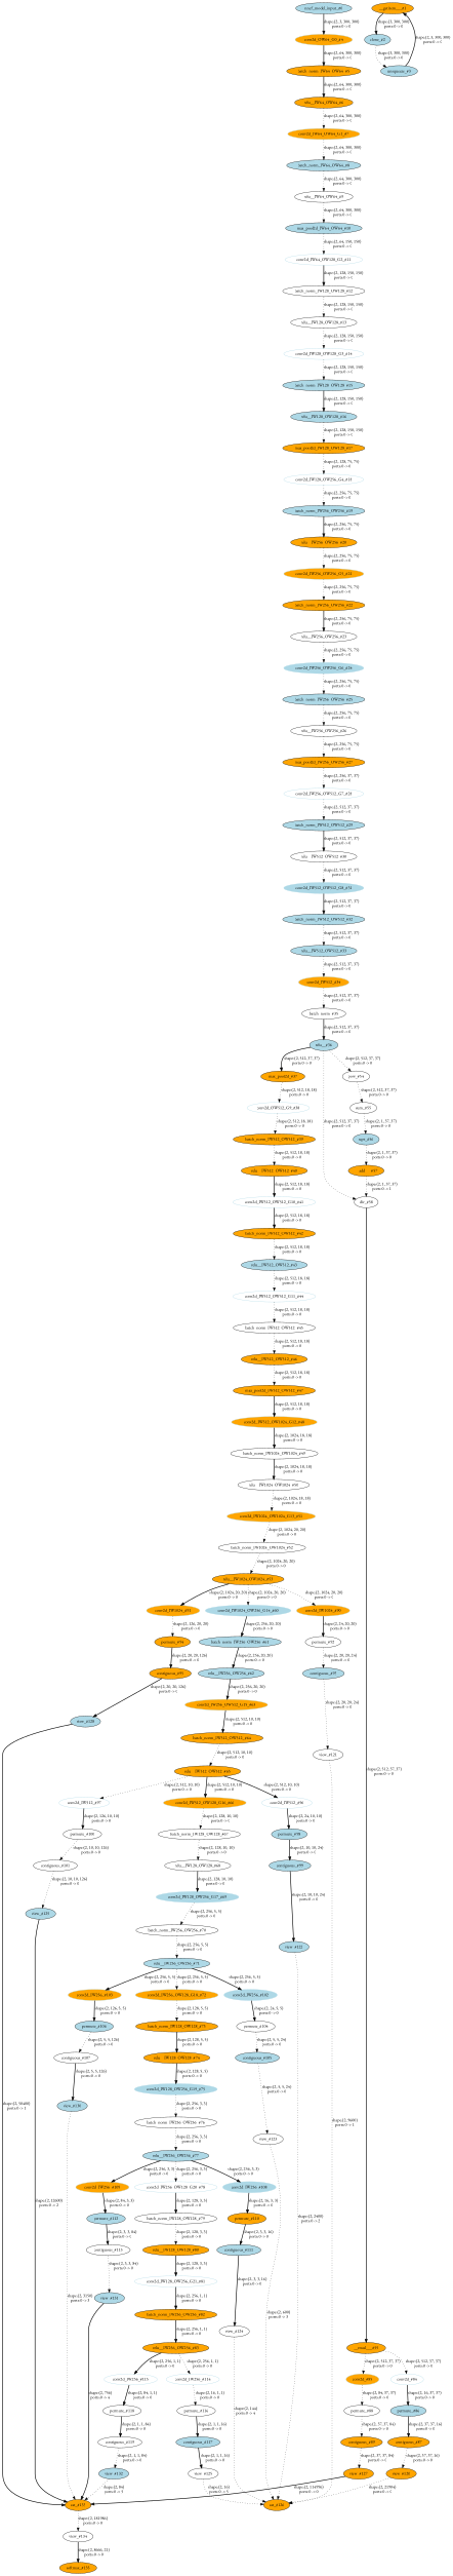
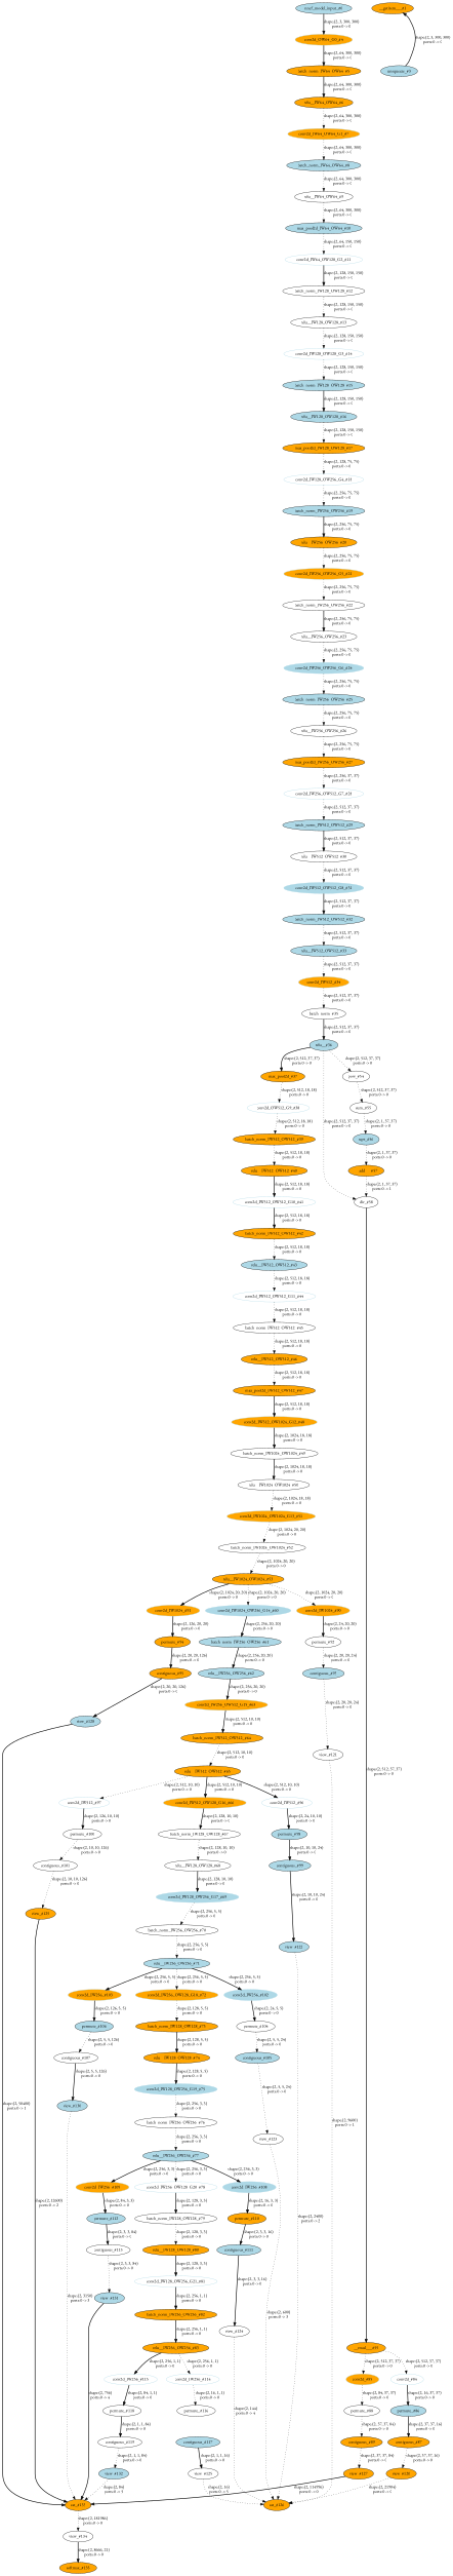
  strict digraph {
    fontname="EB Garamond"
    node [fillcolor=white fontname="EB Garamond" style=filled type=conv2d]
    edge [fontname="EB Garamond" style=dotted]
    n1 [fillcolor=lightblue label="nncf_model_input_#0" type=nncf_model_input]
    n2 [color=lightblue fillcolor=orange label="conv2d_OW64_G0_#4"]
    n3 [fillcolor=orange label="__getitem___#1" type=__getitem__]
-   n4 [fillcolor=lightblue label="clone_#2" type=clone]
    n5 [fillcolor=orange label="batch_norm_IW64_OW64_#5" type=batch_norm]
    n6 [fillcolor=lightblue label="unsqueeze_#3" type=unsqueeze]
    n7 [fillcolor=orange label="relu__IW64_OW64_#6" type=relu_]
    n8 [color=lightblue fillcolor=orange label="conv2d_IW64_OW64_G1_#7"]
    n9 [fillcolor=lightblue label="batch_norm_IW64_OW64_#8" type=batch_norm]
    n10 [label="relu__IW64_OW64_#9" type=relu_]
    n11 [fillcolor=lightblue label="max_pool2d_IW64_OW64_#10" type=max_pool2d]
    n12 [color=lightblue label="conv2d_IW64_OW128_G2_#11"]
    n13 [label="batch_norm_IW128_OW128_#12" type=batch_norm]
    n14 [label="relu__IW128_OW128_#13" type=relu_]
    n15 [color=lightblue label="conv2d_IW128_OW128_G3_#14"]
    n16 [fillcolor=lightblue label="batch_norm_IW128_OW128_#15" type=batch_norm]
    n17 [fillcolor=lightblue label="relu__IW128_OW128_#16" type=relu_]
    n18 [fillcolor=orange label="max_pool2d_IW128_OW128_#17" type=max_pool2d]
    n19 [color=lightblue label="conv2d_IW128_OW256_G4_#18"]
    n20 [fillcolor=lightblue label="batch_norm_IW256_OW256_#19" type=batch_norm]
    n21 [fillcolor=orange label="relu__IW256_OW256_#20" type=relu_]
    n22 [color=lightblue fillcolor=orange label="conv2d_IW256_OW256_G5_#21"]
-   n23 [fillcolor=orange label="batch_norm_IW256_OW256_#22" type=batch_norm]
+   n23 [label="batch_norm_IW256_OW256_#22" type=batch_norm]
    n24 [label="relu__IW256_OW256_#23" type=relu_]
    n25 [color=lightblue fillcolor=lightblue label="conv2d_IW256_OW256_G6_#24"]
    n26 [fillcolor=lightblue label="batch_norm_IW256_OW256_#25" type=batch_norm]
    n27 [label="relu__IW256_OW256_#26" type=relu_]
    n28 [fillcolor=orange label="max_pool2d_IW256_OW256_#27" type=max_pool2d]
    n29 [color=lightblue label="conv2d_IW256_OW512_G7_#28"]
    n30 [fillcolor=lightblue label="batch_norm_IW512_OW512_#29" type=batch_norm]
    n31 [label="relu__IW512_OW512_#30" type=relu_]
    n32 [color=lightblue fillcolor=lightblue label="conv2d_IW512_OW512_G8_#31"]
    n33 [fillcolor=lightblue label="batch_norm_IW512_OW512_#32" type=batch_norm]
    n34 [fillcolor=lightblue label="relu__IW512_OW512_#33" type=relu_]
    n35 [color=lightblue fillcolor=orange label="conv2d_IW512_#34"]
    n36 [label="batch_norm_#35" type=batch_norm]
    n37 [fillcolor=lightblue label="relu__#36" type=relu_]
    n38 [fillcolor=orange label="max_pool2d_#37" type=max_pool2d]
    n39 [label="pow_#54" type=pow]
    n40 [label="div_#58" type=div]
    n41 [color=lightblue label="conv2d_OW512_G9_#38"]
    n42 [label="sum_#55" type=sum]
    n43 [fillcolor=orange label="__rmul___#59" type=__rmul__]
    n44 [fillcolor=orange label="batch_norm_IW512_OW512_#39" type=batch_norm]
    n45 [fillcolor=orange label="relu__IW512_OW512_#40" type=relu_]
    n46 [color=lightblue label="conv2d_IW512_OW512_G10_#41"]
    n47 [fillcolor=orange label="batch_norm_IW512_OW512_#42" type=batch_norm]
    n48 [fillcolor=lightblue label="relu__IW512_OW512_#43" type=relu_]
    n49 [color=lightblue label="conv2d_IW512_OW512_G11_#44"]
    n50 [label="batch_norm_IW512_OW512_#45" type=batch_norm]
    n51 [fillcolor=orange label="relu__IW512_OW512_#46" type=relu_]
    n52 [fillcolor=orange label="max_pool2d_IW512_OW512_#47" type=max_pool2d]
    n53 [color=lightblue fillcolor=orange label="conv2d_IW512_OW1024_G12_#48"]
    n54 [label="batch_norm_IW1024_OW1024_#49" type=batch_norm]
    n55 [label="relu__IW1024_OW1024_#50" type=relu_]
    n56 [color=lightblue fillcolor=orange label="conv2d_IW1024_OW1024_G13_#51"]
    n57 [label="batch_norm_IW1024_OW1024_#52" type=batch_norm]
    n58 [fillcolor=orange label="relu__IW1024_OW1024_#53" type=relu_]
    n59 [color=lightblue fillcolor=lightblue label="conv2d_IW1024_OW256_G14_#60"]
    n60 [color=lightblue fillcolor=orange label="conv2d_IW1024_#90"]
    n61 [color=lightblue fillcolor=orange label="conv2d_IW1024_#91"]
    n62 [fillcolor=lightblue label="batch_norm_IW256_OW256_#61" type=batch_norm]
    n63 [label="permute_#92" type=permute]
    n64 [fillcolor=orange label="permute_#94" type=permute]
    n65 [fillcolor=lightblue label="sqrt_#56" type=sqrt]
    n66 [fillcolor=orange label="__add___#57" type=__add__]
    n67 [color=lightblue label="conv2d_#84"]
    n68 [color=lightblue fillcolor=orange label="conv2d_#85"]
    n69 [fillcolor=lightblue label="permute_#86" type=permute]
    n70 [label="permute_#88" type=permute]
    n71 [fillcolor=lightblue label="relu__IW256_OW256_#62" type=relu_]
    n72 [color=lightblue fillcolor=orange label="conv2d_IW256_OW512_G15_#63"]
    n73 [fillcolor=orange label="batch_norm_IW512_OW512_#64" type=batch_norm]
    n74 [fillcolor=orange label="relu__IW512_OW512_#65" type=relu_]
    n75 [color=lightblue fillcolor=orange label="conv2d_IW512_OW128_G16_#66"]
    n76 [color=lightblue label="conv2d_IW512_#96"]
    n77 [color=lightblue label="conv2d_IW512_#97"]
    n78 [label="batch_norm_IW128_OW128_#67" type=batch_norm]
    n79 [fillcolor=lightblue label="permute_#98" type=permute]
    n80 [label="permute_#100" type=permute]
    n81 [label="relu__IW128_OW128_#68" type=relu_]
    n82 [color=lightblue fillcolor=lightblue label="conv2d_IW128_OW256_G17_#69"]
    n83 [label="batch_norm_IW256_OW256_#70" type=batch_norm]
    n84 [fillcolor=lightblue label="relu__IW256_OW256_#71" type=relu_]
    n85 [color=lightblue fillcolor=orange label="conv2d_IW256_OW128_G18_#72"]
    n86 [color=lightblue fillcolor=lightblue label="conv2d_IW256_#102"]
    n87 [color=lightblue fillcolor=orange label="conv2d_IW256_#103"]
    n88 [fillcolor=orange label="batch_norm_IW128_OW128_#73" type=batch_norm]
    n89 [label="permute_#104" type=permute]
    n90 [fillcolor=lightblue label="permute_#106" type=permute]
    n91 [fillcolor=orange label="relu__IW128_OW128_#74" type=relu_]
    n92 [color=lightblue fillcolor=lightblue label="conv2d_IW128_OW256_G19_#75"]
    n93 [label="batch_norm_IW256_OW256_#76" type=batch_norm]
    n94 [fillcolor=lightblue label="relu__IW256_OW256_#77" type=relu_]
    n95 [color=lightblue label="conv2d_IW256_OW128_G20_#78"]
    n96 [color=lightblue fillcolor=lightblue label="conv2d_IW256_#108"]
    n97 [color=lightblue fillcolor=orange label="conv2d_IW256_#109"]
    n98 [label="batch_norm_IW128_OW128_#79" type=batch_norm]
    n99 [fillcolor=orange label="permute_#110" type=permute]
    n100 [fillcolor=lightblue label="permute_#112" type=permute]
    n101 [fillcolor=orange label="relu__IW128_OW128_#80" type=relu_]
    n102 [color=lightblue label="conv2d_IW128_OW256_G21_#81"]
    n103 [fillcolor=orange label="batch_norm_IW256_OW256_#82" type=batch_norm]
    n104 [fillcolor=orange label="relu__IW256_OW256_#83" type=relu_]
    n105 [color=lightblue label="conv2d_IW256_#114"]
    n106 [color=lightblue label="conv2d_IW256_#115"]
    n107 [label="permute_#116" type=permute]
    n108 [label="permute_#118" type=permute]
    n109 [fillcolor=orange label="contiguous_#87" type=contiguous]
    n110 [fillcolor=orange label="contiguous_#89" type=contiguous]
    n111 [fillcolor=orange label="view_#120" type=view]
    n112 [fillcolor=orange label="cat_#126" type=cat]
    n113 [fillcolor=orange label="view_#127" type=view]
    n114 [fillcolor=orange label="cat_#133" type=cat]
    n115 [fillcolor=lightblue label="contiguous_#93" type=contiguous]
    n116 [fillcolor=orange label="contiguous_#95" type=contiguous]
    n117 [label="view_#121" type=view]
    n118 [fillcolor=lightblue label="view_#128" type=view]
    n119 [fillcolor=lightblue label="contiguous_#99" type=contiguous]
    n120 [label="contiguous_#101" type=contiguous]
    n121 [fillcolor=lightblue label="view_#122" type=view]
-   n122 [fillcolor=lightblue label="view_#129" type=view]
+   n122 [fillcolor=orange label="view_#129" type=view]
    n123 [fillcolor=lightblue label="contiguous_#105" type=contiguous]
    n124 [label="contiguous_#107" type=contiguous]
    n125 [label="view_#123" type=view]
    n126 [fillcolor=lightblue label="view_#130" type=view]
    n127 [fillcolor=lightblue label="contiguous_#111" type=contiguous]
    n128 [label="contiguous_#113" type=contiguous]
    n129 [label="view_#124" type=view]
    n130 [fillcolor=lightblue label="view_#131" type=view]
    n131 [fillcolor=lightblue label="contiguous_#117" type=contiguous]
    n132 [label="contiguous_#119" type=contiguous]
    n133 [label="view_#125" type=view]
    n134 [fillcolor=lightblue label="view_#132" type=view]
    n135 [label="view_#134" type=view]
    n136 [fillcolor=orange label="softmax_#135" type=softmax]
    n1 -> n2 [label="shape:(2, 3, 300, 300)\nports:0 -> 0" style=bold]
    n2 -> n5 [label="shape:(2, 64, 300, 300)\nports:0 -> 0" style=bold]
-   n3 -> n4 [label="shape:(3, 300, 300)\nports:0 -> 0" style=bold]
-   n4 -> n6 [label="shape:(3, 300, 300)\nports:0 -> 0"]
    n5 -> n7 [label="shape:(2, 64, 300, 300)\nports:0 -> 0" style=bold]
    n6 -> n3 [label="shape:(2, 3, 300, 300)\nports:0 -> 0" style=bold]
    n7 -> n8 [label="shape:(2, 64, 300, 300)\nports:0 -> 0"]
    n8 -> n9 [label="shape:(2, 64, 300, 300)\nports:0 -> 0"]
    n9 -> n10 [label="shape:(2, 64, 300, 300)\nports:0 -> 0"]
    n10 -> n11 [label="shape:(2, 64, 300, 300)\nports:0 -> 0"]
    n11 -> n12 [label="shape:(2, 64, 150, 150)\nports:0 -> 0"]
    n12 -> n13 [label="shape:(2, 128, 150, 150)\nports:0 -> 0" style=bold]
    n13 -> n14 [label="shape:(2, 128, 150, 150)\nports:0 -> 0"]
    n14 -> n15 [label="shape:(2, 128, 150, 150)\nports:0 -> 0"]
    n15 -> n16 [label="shape:(2, 128, 150, 150)\nports:0 -> 0"]
    n16 -> n17 [label="shape:(2, 128, 150, 150)\nports:0 -> 0" style=bold]
    n17 -> n18 [label="shape:(2, 128, 150, 150)\nports:0 -> 0"]
    n18 -> n19 [label="shape:(2, 128, 75, 75)\nports:0 -> 0"]
    n19 -> n20 [label="shape:(2, 256, 75, 75)\nports:0 -> 0"]
    n20 -> n21 [label="shape:(2, 256, 75, 75)\nports:0 -> 0" style=bold]
    n21 -> n22 [label="shape:(2, 256, 75, 75)\nports:0 -> 0"]
    n22 -> n23 [label="shape:(2, 256, 75, 75)\nports:0 -> 0"]
    n23 -> n24 [label="shape:(2, 256, 75, 75)\nports:0 -> 0" style=bold]
    n24 -> n25 [label="shape:(2, 256, 75, 75)\nports:0 -> 0"]
    n25 -> n26 [label="shape:(2, 256, 75, 75)\nports:0 -> 0"]
    n26 -> n27 [label="shape:(2, 256, 75, 75)\nports:0 -> 0"]
    n27 -> n28 [label="shape:(2, 256, 75, 75)\nports:0 -> 0"]
    n28 -> n29 [label="shape:(2, 256, 37, 37)\nports:0 -> 0"]
    n29 -> n30 [label="shape:(2, 512, 37, 37)\nports:0 -> 0"]
    n30 -> n31 [label="shape:(2, 512, 37, 37)\nports:0 -> 0" style=bold]
    n31 -> n32 [label="shape:(2, 512, 37, 37)\nports:0 -> 0"]
    n32 -> n33 [label="shape:(2, 512, 37, 37)\nports:0 -> 0" style=bold]
    n33 -> n34 [label="shape:(2, 512, 37, 37)\nports:0 -> 0"]
    n34 -> n35 [label="shape:(2, 512, 37, 37)\nports:0 -> 0"]
    n35 -> n36 [label="shape:(2, 512, 37, 37)\nports:0 -> 0"]
    n36 -> n37 [label="shape:(2, 512, 37, 37)\nports:0 -> 0" style=bold]
    n37 -> n38 [label="shape:(2, 512, 37, 37)\nports:0 -> 0" style=bold]
    n37 -> n39 [label="shape:(2, 512, 37, 37)\nports:0 -> 0"]
    n37 -> n40 [label="shape:(2, 512, 37, 37)\nports:0 -> 0"]
    n38 -> n41 [label="shape:(2, 512, 18, 18)\nports:0 -> 0"]
    n39 -> n42 [label="shape:(2, 512, 37, 37)\nports:0 -> 0"]
    n40 -> n43 [label="shape:(2, 512, 37, 37)\nports:0 -> 0" style=bold]
    n41 -> n44 [label="shape:(2, 512, 18, 18)\nports:0 -> 0"]
    n42 -> n65 [label="shape:(2, 1, 37, 37)\nports:0 -> 0"]
    n43 -> n67 [label="shape:(2, 512, 37, 37)\nports:0 -> 0"]
    n43 -> n68 [label="shape:(2, 512, 37, 37)\nports:0 -> 0"]
    n44 -> n45 [label="shape:(2, 512, 18, 18)\nports:0 -> 0"]
    n45 -> n46 [label="shape:(2, 512, 18, 18)\nports:0 -> 0" style=bold]
    n46 -> n47 [label="shape:(2, 512, 18, 18)\nports:0 -> 0" style=bold]
    n47 -> n48 [label="shape:(2, 512, 18, 18)\nports:0 -> 0"]
    n48 -> n49 [label="shape:(2, 512, 18, 18)\nports:0 -> 0"]
    n49 -> n50 [label="shape:(2, 512, 18, 18)\nports:0 -> 0"]
    n50 -> n51 [label="shape:(2, 512, 18, 18)\nports:0 -> 0"]
    n51 -> n52 [label="shape:(2, 512, 18, 18)\nports:0 -> 0"]
    n52 -> n53 [label="shape:(2, 512, 18, 18)\nports:0 -> 0" style=bold]
    n53 -> n54 [label="shape:(2, 1024, 18, 18)\nports:0 -> 0" style=bold]
    n54 -> n55 [label="shape:(2, 1024, 18, 18)\nports:0 -> 0" style=bold]
    n55 -> n56 [label="shape:(2, 1024, 18, 18)\nports:0 -> 0"]
    n56 -> n57 [label="shape:(2, 1024, 20, 20)\nports:0 -> 0"]
    n57 -> n58 [label="shape:(2, 1024, 20, 20)\nports:0 -> 0"]
    n58 -> n59 [label="shape:(2, 1024, 20, 20)\nports:0 -> 0"]
    n58 -> n60 [label="shape:(2, 1024, 20, 20)\nports:0 -> 0"]
    n58 -> n61 [label="shape:(2, 1024, 20, 20)\nports:0 -> 0" style=bold]
    n59 -> n62 [label="shape:(2, 256, 20, 20)\nports:0 -> 0" style=bold]
    n60 -> n63 [label="shape:(2, 24, 20, 20)\nports:0 -> 0" style=bold]
-   n61 -> n64 [label="shape:(2, 126, 20, 20)\nports:0 -> 0"]
+   n61 -> n64 [label="shape:(2, 126, 20, 20)\nports:0 -> 0" style=bold]
    n62 -> n71 [label="shape:(2, 256, 20, 20)\nports:0 -> 0" style=bold]
    n63 -> n115 [label="shape:(2, 20, 20, 24)\nports:0 -> 0"]
    n64 -> n116 [label="shape:(2, 20, 20, 126)\nports:0 -> 0" style=bold]
    n65 -> n66 [label="shape:(2, 1, 37, 37)\nports:0 -> 0"]
    n66 -> n40 [label="shape:(2, 1, 37, 37)\nports:0 -> 1"]
    n67 -> n69 [label="shape:(2, 16, 37, 37)\nports:0 -> 0" style=bold]
    n68 -> n70 [label="shape:(2, 84, 37, 37)\nports:0 -> 0"]
    n69 -> n109 [label="shape:(2, 37, 37, 16)\nports:0 -> 0" style=bold]
    n70 -> n110 [label="shape:(2, 37, 37, 84)\nports:0 -> 0"]
    n71 -> n72 [label="shape:(2, 256, 20, 20)\nports:0 -> 0" style=bold]
    n72 -> n73 [label="shape:(2, 512, 10, 10)\nports:0 -> 0" style=bold]
    n73 -> n74 [label="shape:(2, 512, 10, 10)\nports:0 -> 0"]
    n74 -> n75 [label="shape:(2, 512, 10, 10)\nports:0 -> 0" style=bold]
    n74 -> n76 [label="shape:(2, 512, 10, 10)\nports:0 -> 0" style=bold]
    n74 -> n77 [label="shape:(2, 512, 10, 10)\nports:0 -> 0"]
-   n75 -> n78 [label="shape:(2, 128, 10, 10)\nports:0 -> 0"]
+   n75 -> n78 [label="shape:(2, 128, 10, 10)\nports:0 -> 0" style=bold]
    n76 -> n79 [label="shape:(2, 24, 10, 10)\nports:0 -> 0" style=bold]
    n77 -> n80 [label="shape:(2, 126, 10, 10)\nports:0 -> 0" style=bold]
    n78 -> n81 [label="shape:(2, 128, 10, 10)\nports:0 -> 0"]
    n79 -> n119 [label="shape:(2, 10, 10, 24)\nports:0 -> 0" style=bold]
    n80 -> n120 [label="shape:(2, 10, 10, 126)\nports:0 -> 0"]
    n81 -> n82 [label="shape:(2, 128, 10, 10)\nports:0 -> 0" style=bold]
    n82 -> n83 [label="shape:(2, 256, 5, 5)\nports:0 -> 0"]
    n83 -> n84 [label="shape:(2, 256, 5, 5)\nports:0 -> 0"]
    n84 -> n85 [label="shape:(2, 256, 5, 5)\nports:0 -> 0"]
    n84 -> n86 [label="shape:(2, 256, 5, 5)\nports:0 -> 0" style=bold]
    n84 -> n87 [label="shape:(2, 256, 5, 5)\nports:0 -> 0" style=bold]
    n85 -> n88 [label="shape:(2, 128, 5, 5)\nports:0 -> 0"]
    n86 -> n89 [label="shape:(2, 24, 5, 5)\nports:0 -> 0" style=bold]
    n87 -> n90 [label="shape:(2, 126, 5, 5)\nports:0 -> 0" style=bold]
    n88 -> n91 [label="shape:(2, 128, 5, 5)\nports:0 -> 0" style=bold]
    n89 -> n123 [label="shape:(2, 5, 5, 24)\nports:0 -> 0"]
    n90 -> n124 [label="shape:(2, 5, 5, 126)\nports:0 -> 0"]
    n91 -> n92 [label="shape:(2, 128, 5, 5)\nports:0 -> 0" style=bold]
    n92 -> n93 [label="shape:(2, 256, 3, 3)\nports:0 -> 0"]
    n93 -> n94 [label="shape:(2, 256, 3, 3)\nports:0 -> 0"]
    n94 -> n95 [label="shape:(2, 256, 3, 3)\nports:0 -> 0"]
    n94 -> n96 [label="shape:(2, 256, 3, 3)\nports:0 -> 0" style=bold]
    n94 -> n97 [label="shape:(2, 256, 3, 3)\nports:0 -> 0" style=bold]
    n95 -> n98 [label="shape:(2, 128, 3, 3)\nports:0 -> 0" style=bold]
    n96 -> n99 [label="shape:(2, 16, 3, 3)\nports:0 -> 0" style=bold]
    n97 -> n100 [label="shape:(2, 84, 3, 3)\nports:0 -> 0" style=bold]
    n98 -> n101 [label="shape:(2, 128, 3, 3)\nports:0 -> 0"]
    n99 -> n127 [label="shape:(2, 3, 3, 16)\nports:0 -> 0" style=bold]
    n100 -> n128 [label="shape:(2, 3, 3, 84)\nports:0 -> 0" style=bold]
    n101 -> n102 [label="shape:(2, 128, 3, 3)\nports:0 -> 0" style=bold]
    n102 -> n103 [label="shape:(2, 256, 1, 1)\nports:0 -> 0" style=bold]
    n103 -> n104 [label="shape:(2, 256, 1, 1)\nports:0 -> 0" style=bold]
    n104 -> n105 [label="shape:(2, 256, 1, 1)\nports:0 -> 0"]
    n104 -> n106 [label="shape:(2, 256, 1, 1)\nports:0 -> 0" style=bold]
    n105 -> n107 [label="shape:(2, 16, 1, 1)\nports:0 -> 0"]
    n106 -> n108 [label="shape:(2, 84, 1, 1)\nports:0 -> 0" style=bold]
-   n107 -> n131 [label="shape:(2, 1, 1, 16)\nports:0 -> 0" style=bold]
    n108 -> n132 [label="shape:(2, 1, 1, 84)\nports:0 -> 0" style=bold]
    n109 -> n111 [label="shape:(2, 37, 37, 16)\nports:0 -> 0"]
    n110 -> n113 [label="shape:(2, 37, 37, 84)\nports:0 -> 0"]
    n111 -> n112 [label="shape:(2, 21904)\nports:0 -> 0"]
    n113 -> n114 [label="shape:(2, 114996)\nports:0 -> 0" style=bold]
    n114 -> n135 [label="shape:(2, 181986)\nports:0 -> 0"]
    n115 -> n117 [label="shape:(2, 20, 20, 24)\nports:0 -> 0"]
    n116 -> n118 [label="shape:(2, 20, 20, 126)\nports:0 -> 0" style=bold]
    n117 -> n112 [label="shape:(2, 9600)\nports:0 -> 1"]
    n118 -> n114 [label="shape:(2, 50400)\nports:0 -> 1" style=bold]
    n119 -> n121 [label="shape:(2, 10, 10, 24)\nports:0 -> 0" style=bold]
    n120 -> n122 [label="shape:(2, 10, 10, 126)\nports:0 -> 0"]
    n121 -> n112 [label="shape:(2, 2400)\nports:0 -> 2"]
    n122 -> n114 [label="shape:(2, 12600)\nports:0 -> 2" style=bold]
    n123 -> n125 [label="shape:(2, 5, 5, 24)\nports:0 -> 0"]
    n124 -> n126 [label="shape:(2, 5, 5, 126)\nports:0 -> 0" style=bold]
    n125 -> n112 [label="shape:(2, 600)\nports:0 -> 3"]
    n126 -> n114 [label="shape:(2, 3150)\nports:0 -> 3"]
    n127 -> n129 [label="shape:(2, 3, 3, 16)\nports:0 -> 0" style=bold]
    n128 -> n130 [label="shape:(2, 3, 3, 84)\nports:0 -> 0"]
    n129 -> n112 [label="shape:(2, 144)\nports:0 -> 4"]
    n130 -> n114 [label="shape:(2, 756)\nports:0 -> 4" style=bold]
    n131 -> n133 [label="shape:(2, 1, 1, 16)\nports:0 -> 0" style=bold]
    n132 -> n134 [label="shape:(2, 1, 1, 84)\nports:0 -> 0"]
    n133 -> n112 [label="shape:(2, 16)\nports:0 -> 5"]
    n134 -> n114 [label="shape:(2, 84)\nports:0 -> 5"]
    n135 -> n136 [label="shape:(2, 8666, 21)\nports:0 -> 0" style=bold]
  }
